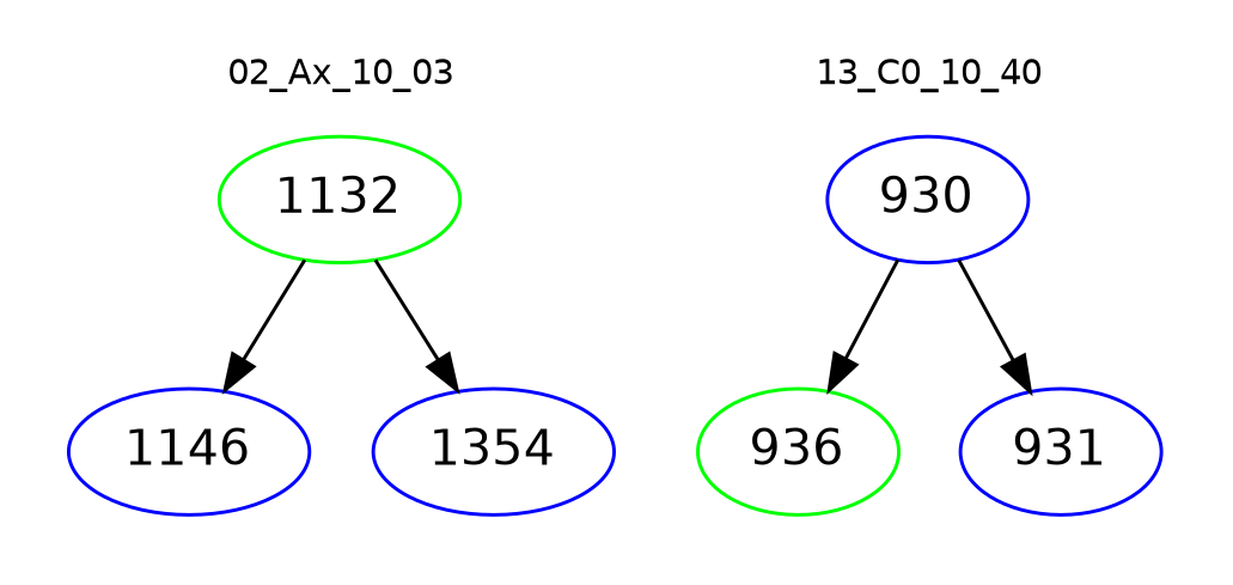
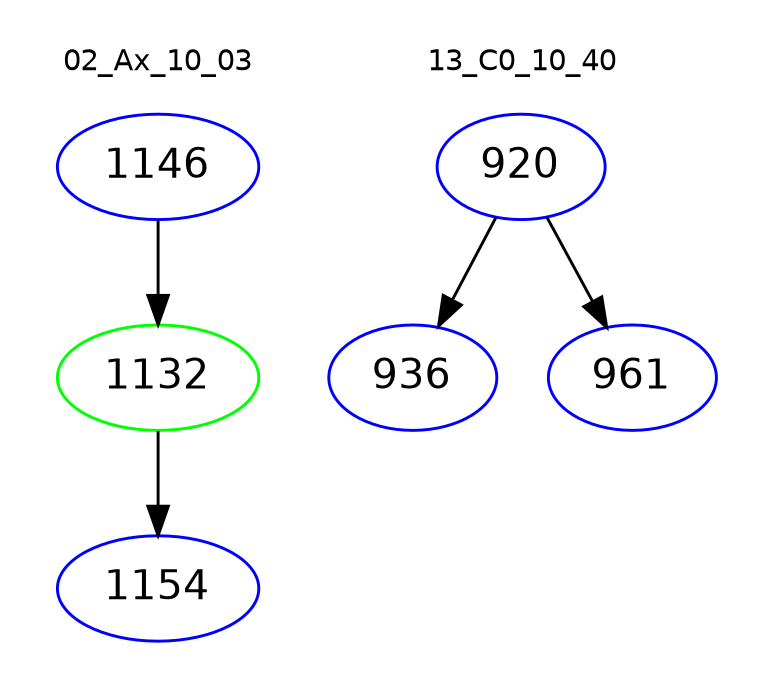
  digraph {
    fontname="DejaVu Sans"
    node [color=blue fontname="DejaVu Sans"]
    edge [color=black fontname="DejaVu Sans"]
    n1 [label=1146]
    n2 [color=green label=1132]
-   n3 [label=1354]
-   n4 [label=930]
-   n5 [color=green label=936]
-   n6 [label=931]
+   n3 [label=1154]
+   n4 [label=920]
+   n5 [label=936]
+   n6 [label=961]
    subgraph cluster_1 {
      color=white
      fontsize=10
      label="02_Ax_10_03"
      n1
      n2
      n3
    }
    subgraph cluster_2 {
      color=white
      fontsize=10
      label="13_C0_10_40"
      n4
      n5
      n6
    }
-   n2 -> n1
+   n1 -> n2
    n2 -> n3
    n4 -> n5
    n4 -> n6
  }
